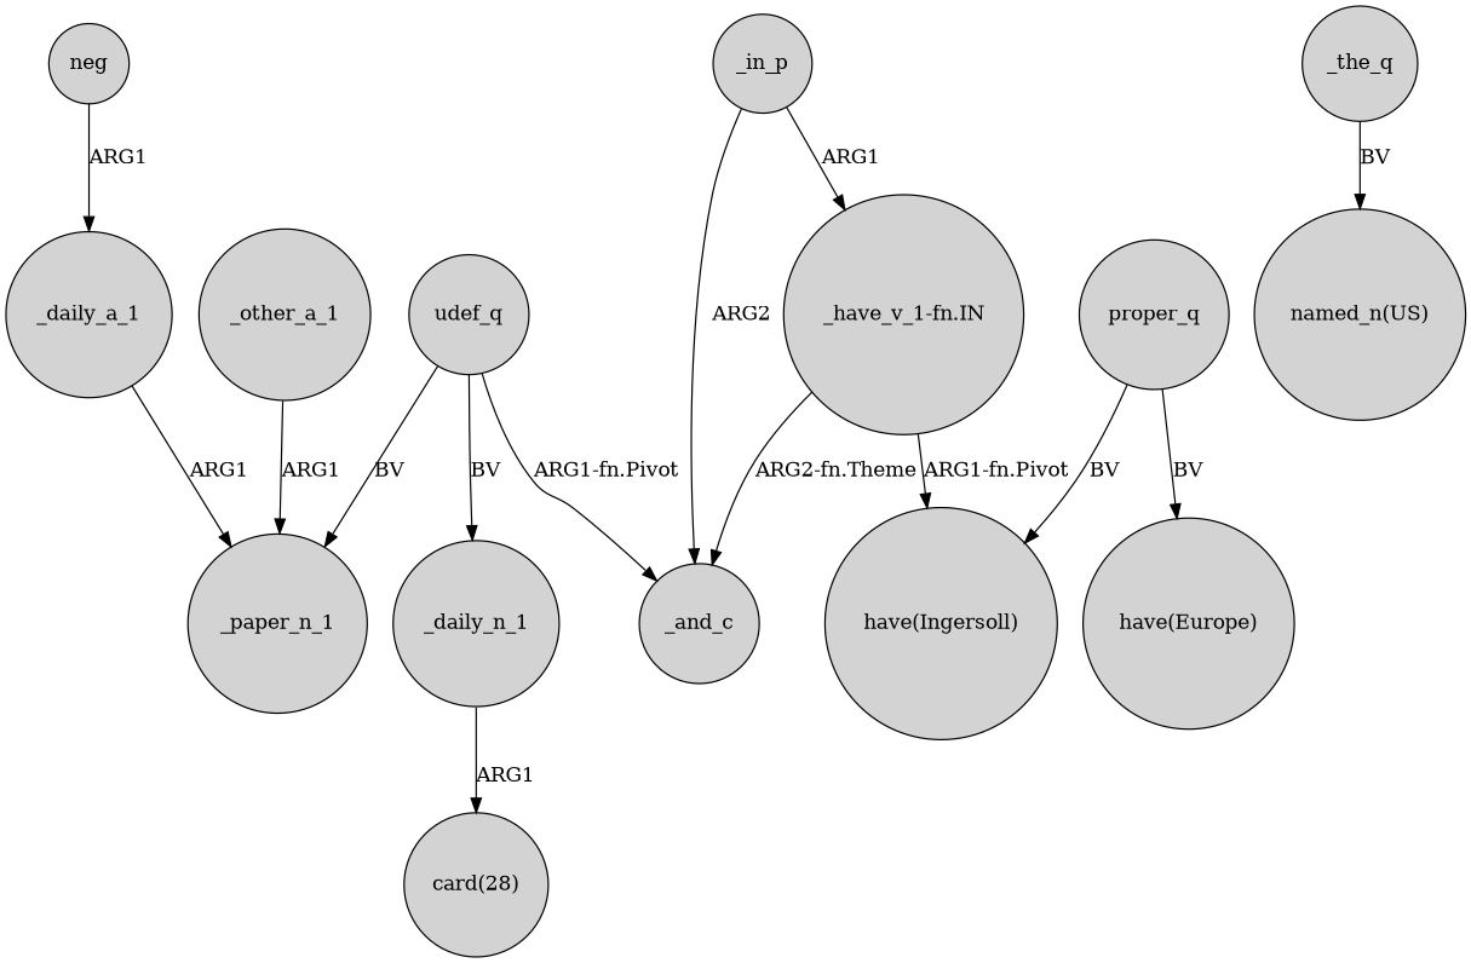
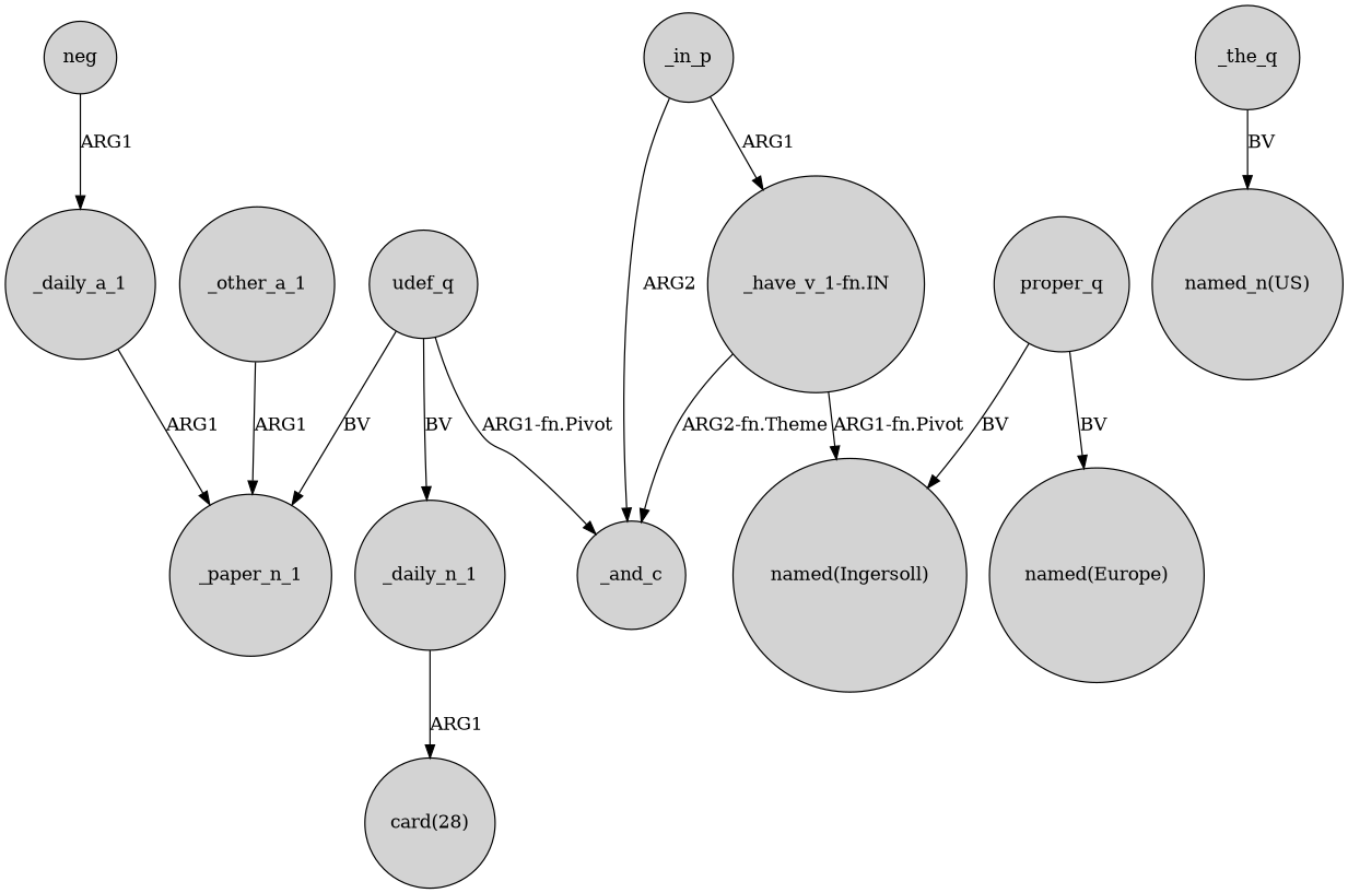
  digraph {
    node [shape=circle style=filled]
    udef_q
    _paper_n_1
    _and_c
    _daily_n_1
    "card(28)"
    "_have_v_1-fn.IN"
-   "named(Ingersoll)" [label="have(Ingersoll)"]
+   "named(Ingersoll)"
    neg
    _daily_a_1
    proper_q
-   "named(Europe)" [label="have(Europe)"]
+   "named(Europe)"
    _in_p
    _the_q
    "named_n(US)"
    _other_a_1
    udef_q -> _paper_n_1 [label=BV]
    udef_q -> _and_c [label="ARG1-fn.Pivot"]
    udef_q -> _daily_n_1 [label=BV]
    _daily_n_1 -> "card(28)" [label=ARG1]
    "_have_v_1-fn.IN" -> _and_c [label="ARG2-fn.Theme"]
    "_have_v_1-fn.IN" -> "named(Ingersoll)" [label="ARG1-fn.Pivot"]
    neg -> _daily_a_1 [label=ARG1]
    _daily_a_1 -> _paper_n_1 [label=ARG1]
    proper_q -> "named(Ingersoll)" [label=BV]
    proper_q -> "named(Europe)" [label=BV]
    _in_p -> _and_c [label=ARG2]
    _in_p -> "_have_v_1-fn.IN" [label=ARG1]
    _the_q -> "named_n(US)" [label=BV]
    _other_a_1 -> _paper_n_1 [label=ARG1]
  }
